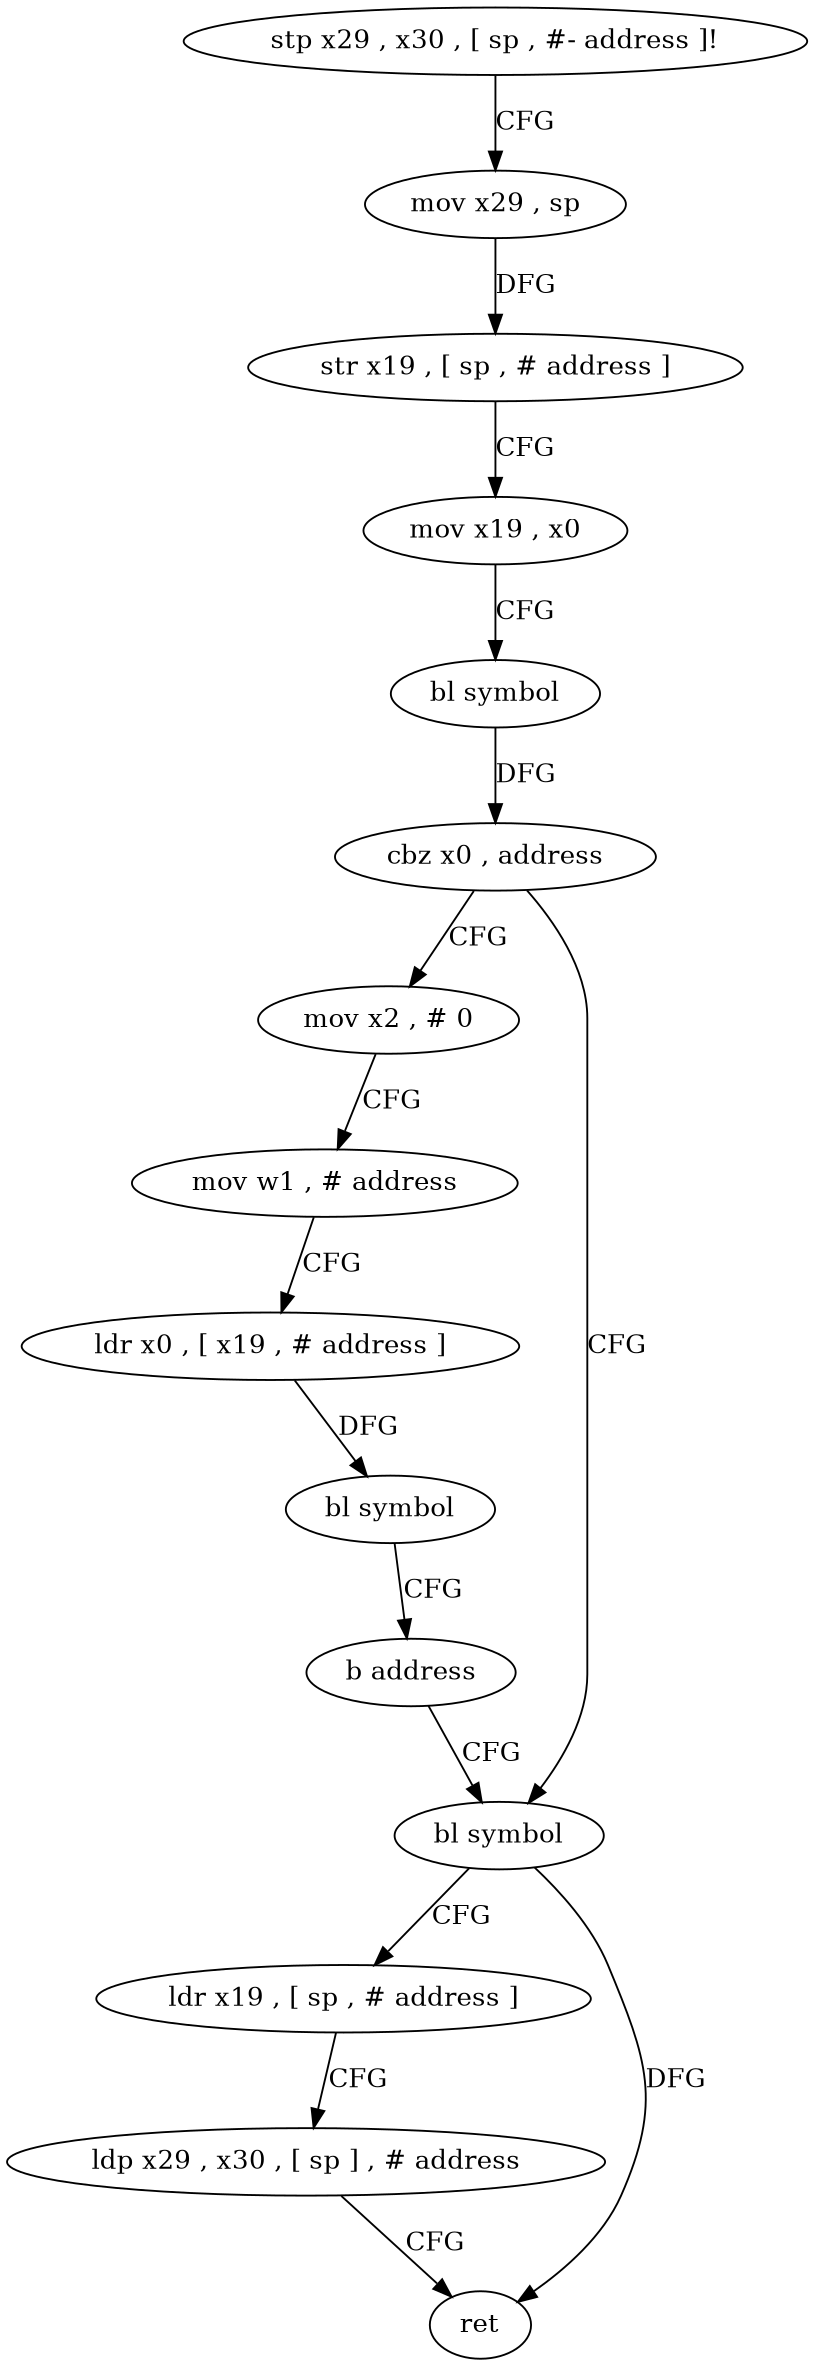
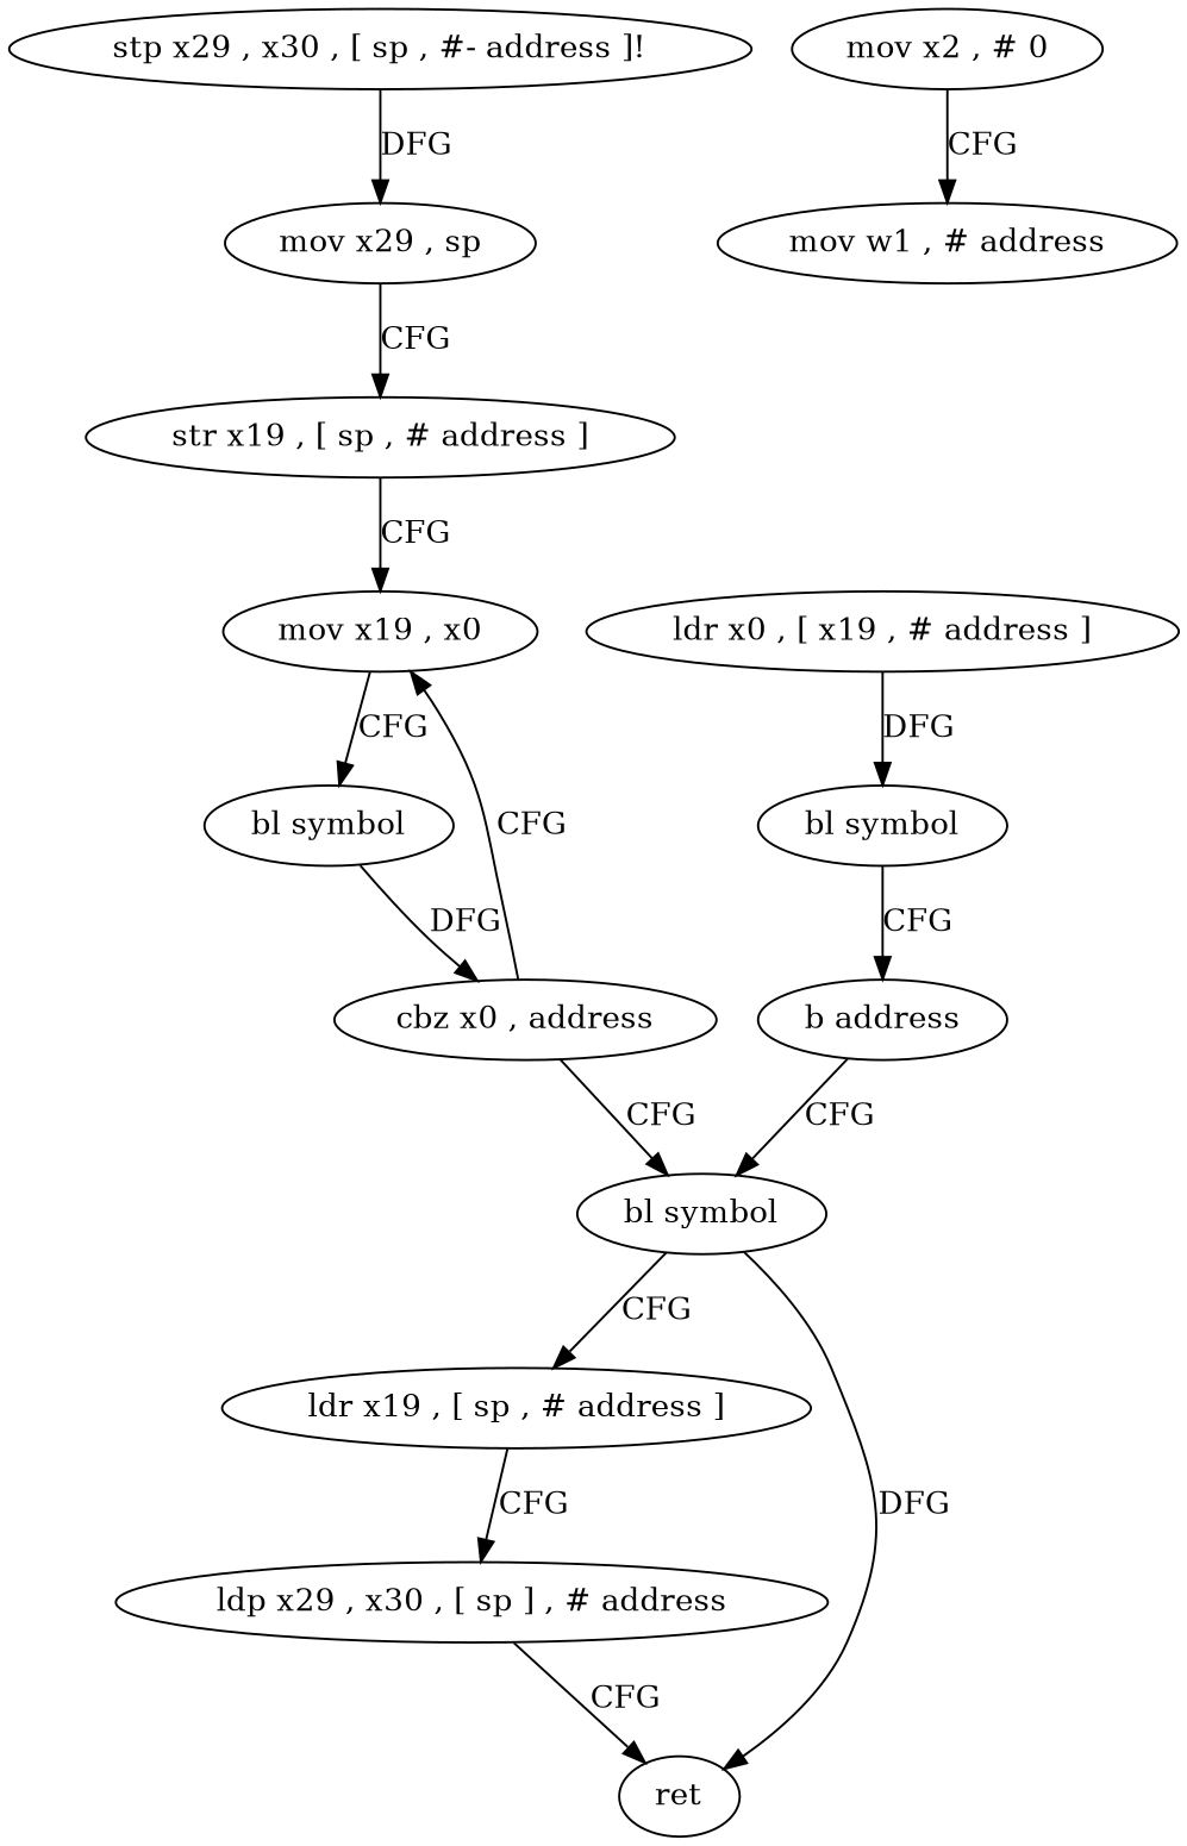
  digraph {
    n1 [label="stp x29 , x30 , [ sp , #- address ]!"]
    n2 [label="mov x29 , sp"]
    n3 [label="str x19 , [ sp , # address ]"]
    n4 [label="mov x19 , x0"]
    n5 [label="bl symbol"]
    n6 [label="cbz x0 , address"]
    n7 [label="ldr x0 , [ x19 , # address ]"]
    n8 [label="bl symbol"]
    n9 [label="mov x2 , # 0"]
    n10 [label="bl symbol"]
    n11 [label="mov w1 , # address"]
    n12 [label="ldr x19 , [ sp , # address ]"]
    n13 [label=ret]
    n14 [label="ldp x29 , x30 , [ sp ] , # address"]
    n15 [label="b address"]
-   n1 -> n2 [label=CFG]
-   n2 -> n3 [label=DFG]
+   n1 -> n2 [label=DFG]
+   n2 -> n3 [label=CFG]
    n3 -> n4 [label=CFG]
    n4 -> n5 [label=CFG]
    n5 -> n6 [label=DFG]
-   n6 -> n9 [label=CFG]
+   n6 -> n4 [label=CFG]
    n6 -> n10 [label=CFG]
    n7 -> n8 [label=DFG]
    n8 -> n15 [label=CFG]
    n9 -> n11 [label=CFG]
    n10 -> n12 [label=CFG]
    n10 -> n13 [label=DFG]
-   n11 -> n7 [label=CFG]
    n12 -> n14 [label=CFG]
    n14 -> n13 [label=CFG]
    n15 -> n10 [label=CFG]
  }
